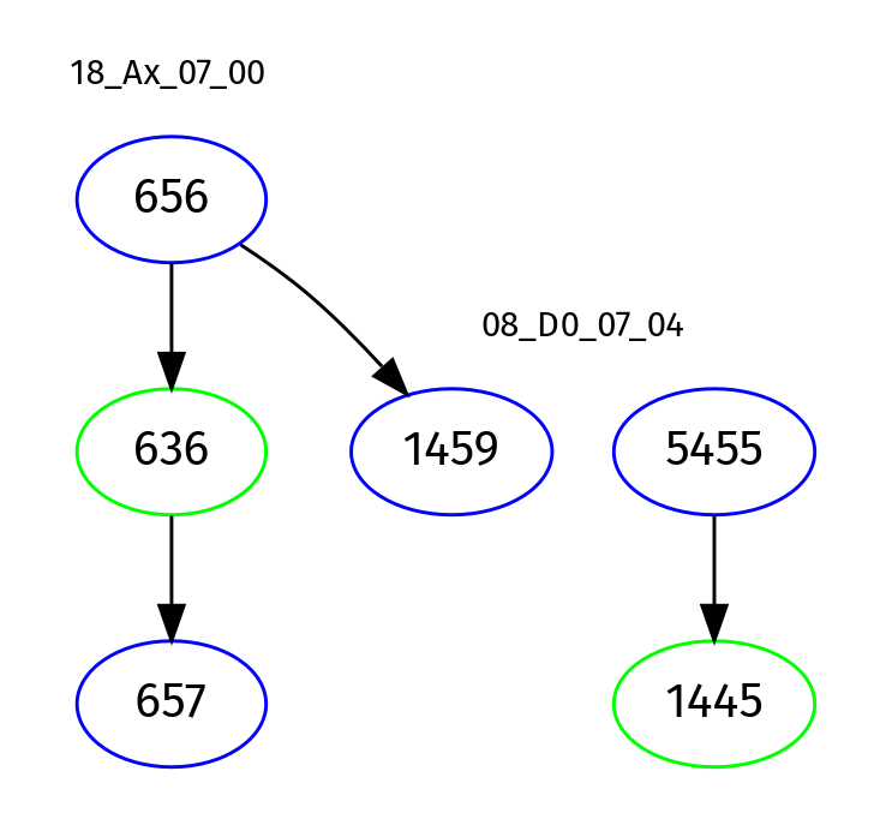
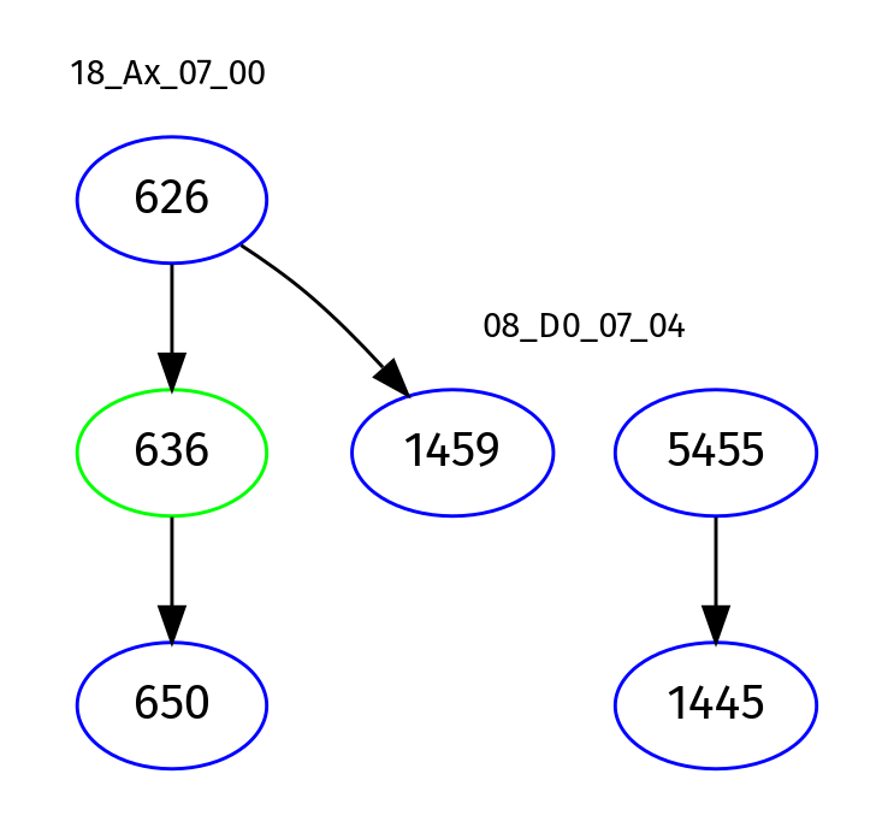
  digraph {
    fontname="Fira Sans"
    node [color=blue fontname="Fira Sans"]
    edge [color=black fontname="Fira Sans"]
-   n1 [label=656]
+   n1 [label=626]
    n2 [color=green label=636]
-   n3 [label=657]
+   n3 [label=650]
    n4 [label=5455]
-   n5 [color=green label=1445]
+   n5 [label=1445]
    n6 [label=1459]
    subgraph cluster_1 {
      color=white
      fontsize=10
      label="18_Ax_07_00"
      n1
      n2
      n3
    }
    subgraph cluster_2 {
      color=white
      fontsize=10
      label="08_D0_07_04"
      n4
      n5
      n6
    }
    n1 -> n2
    n1 -> n6
    n2 -> n3
    n4 -> n5
  }
